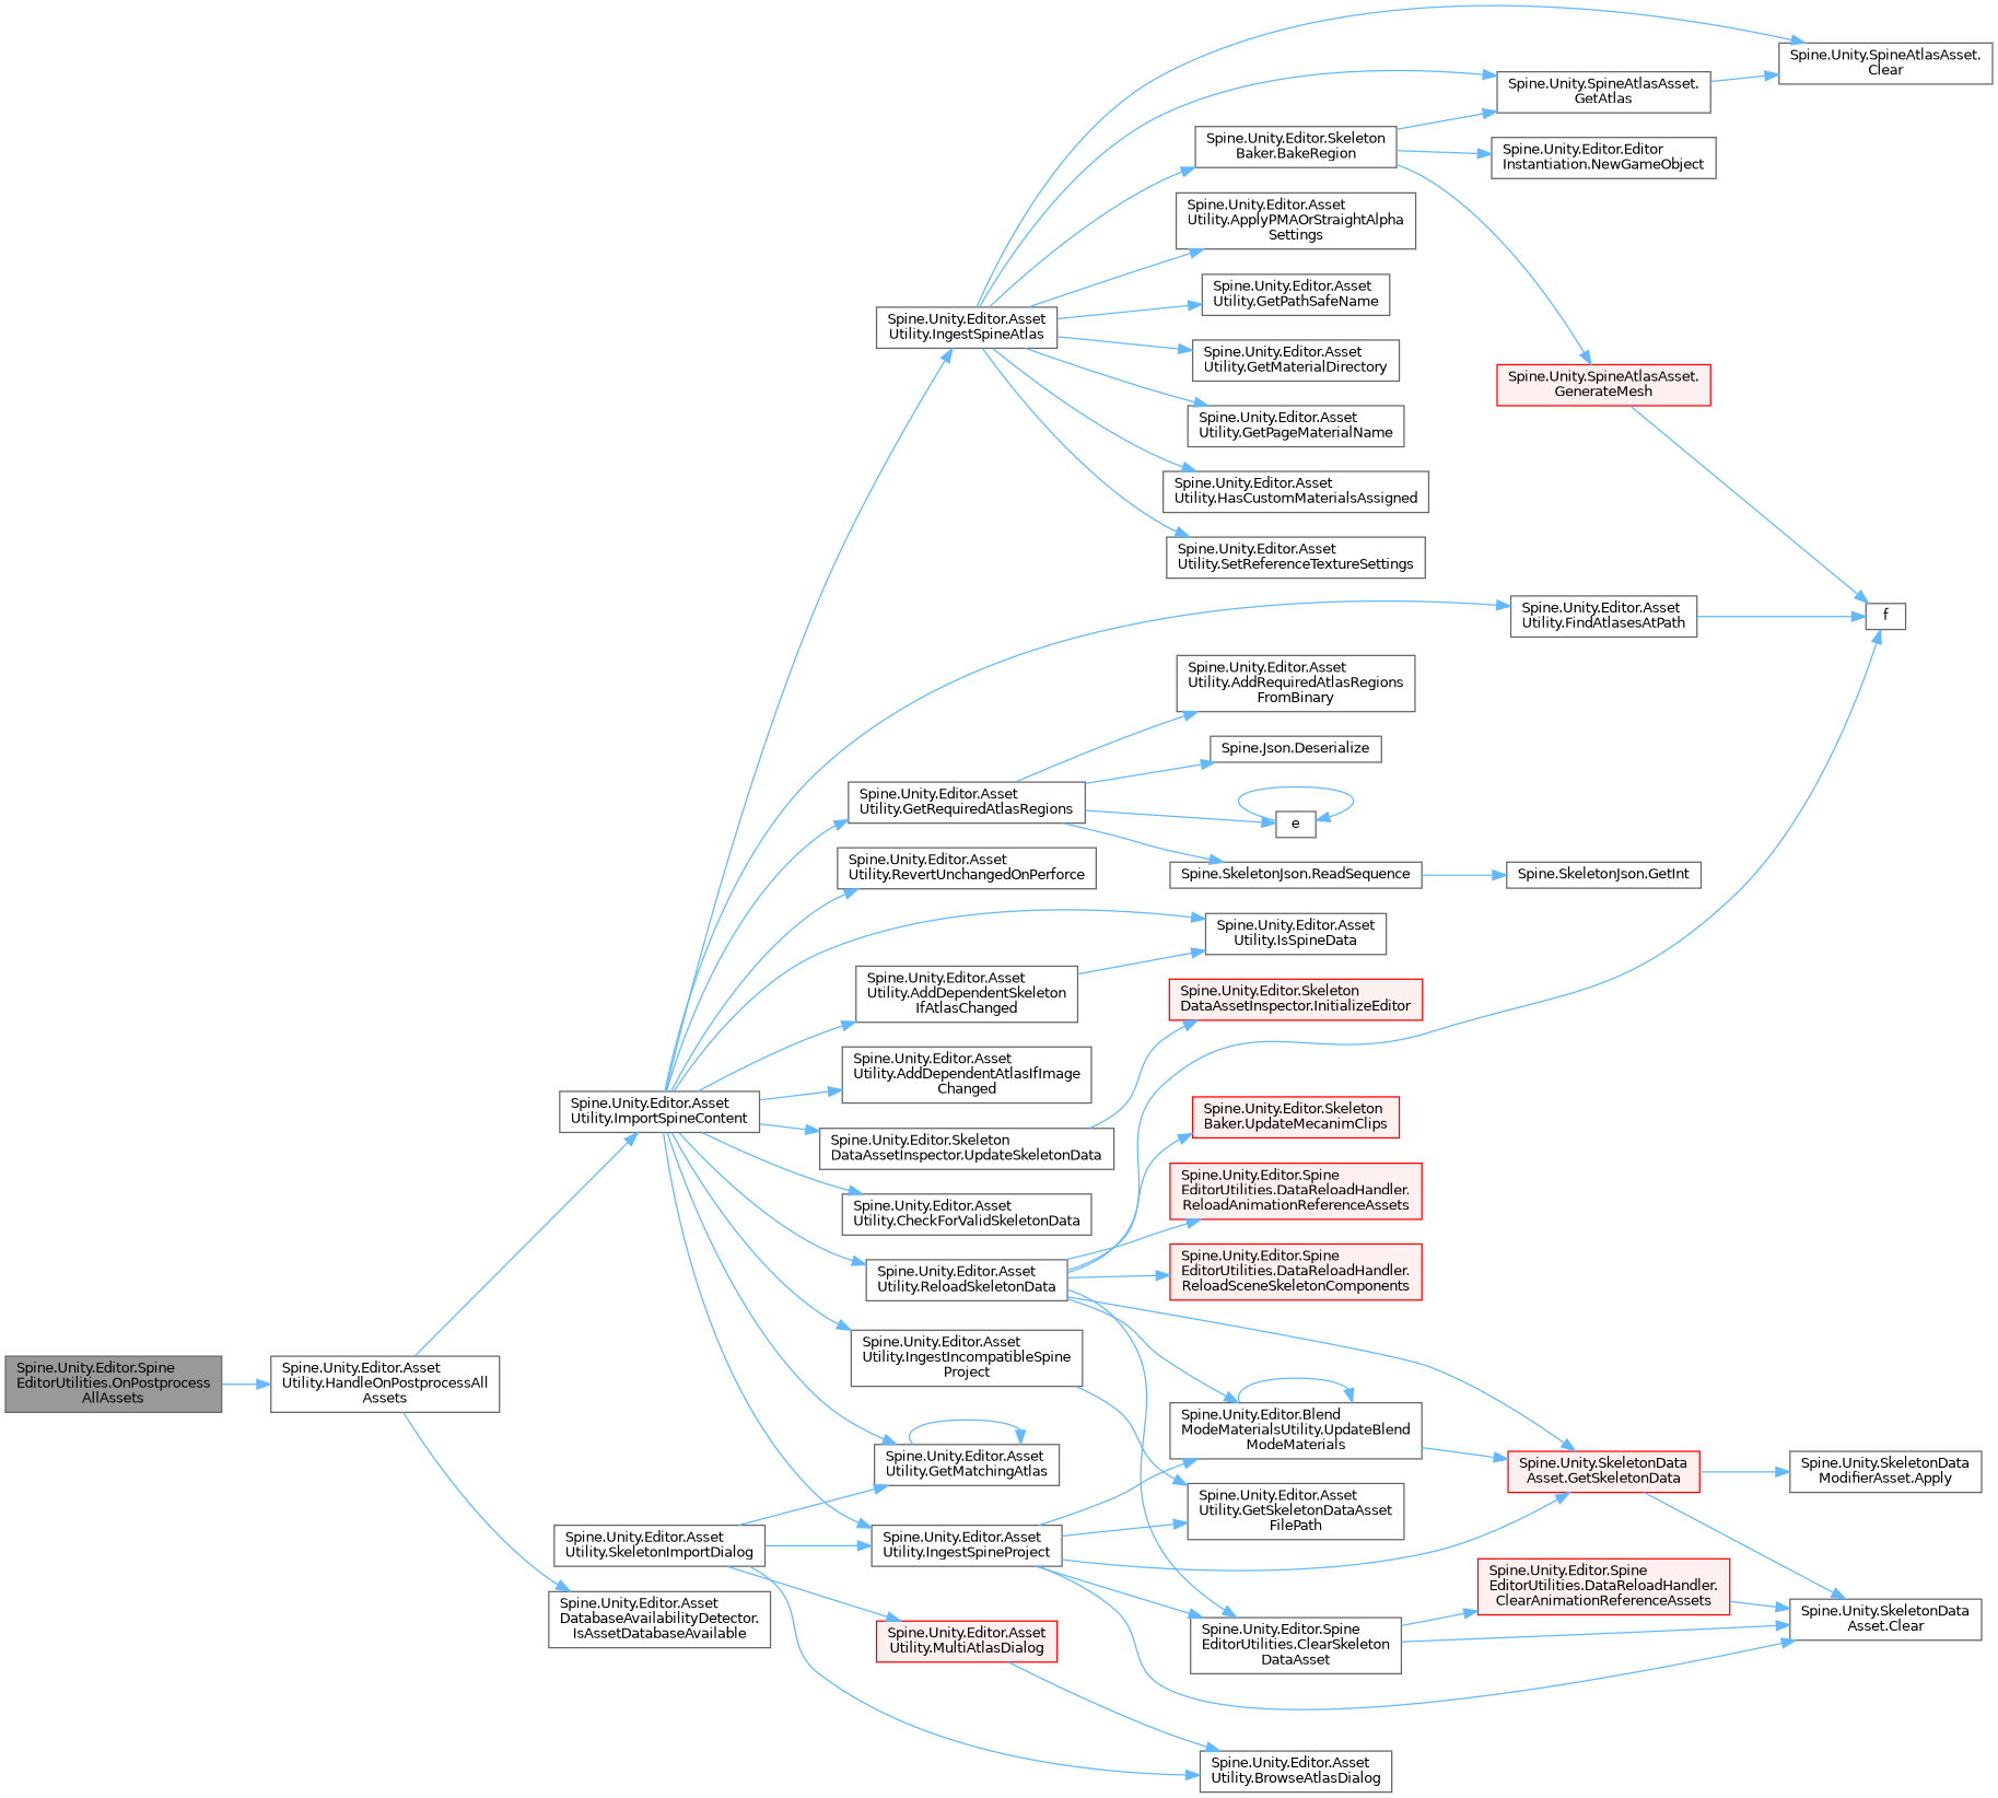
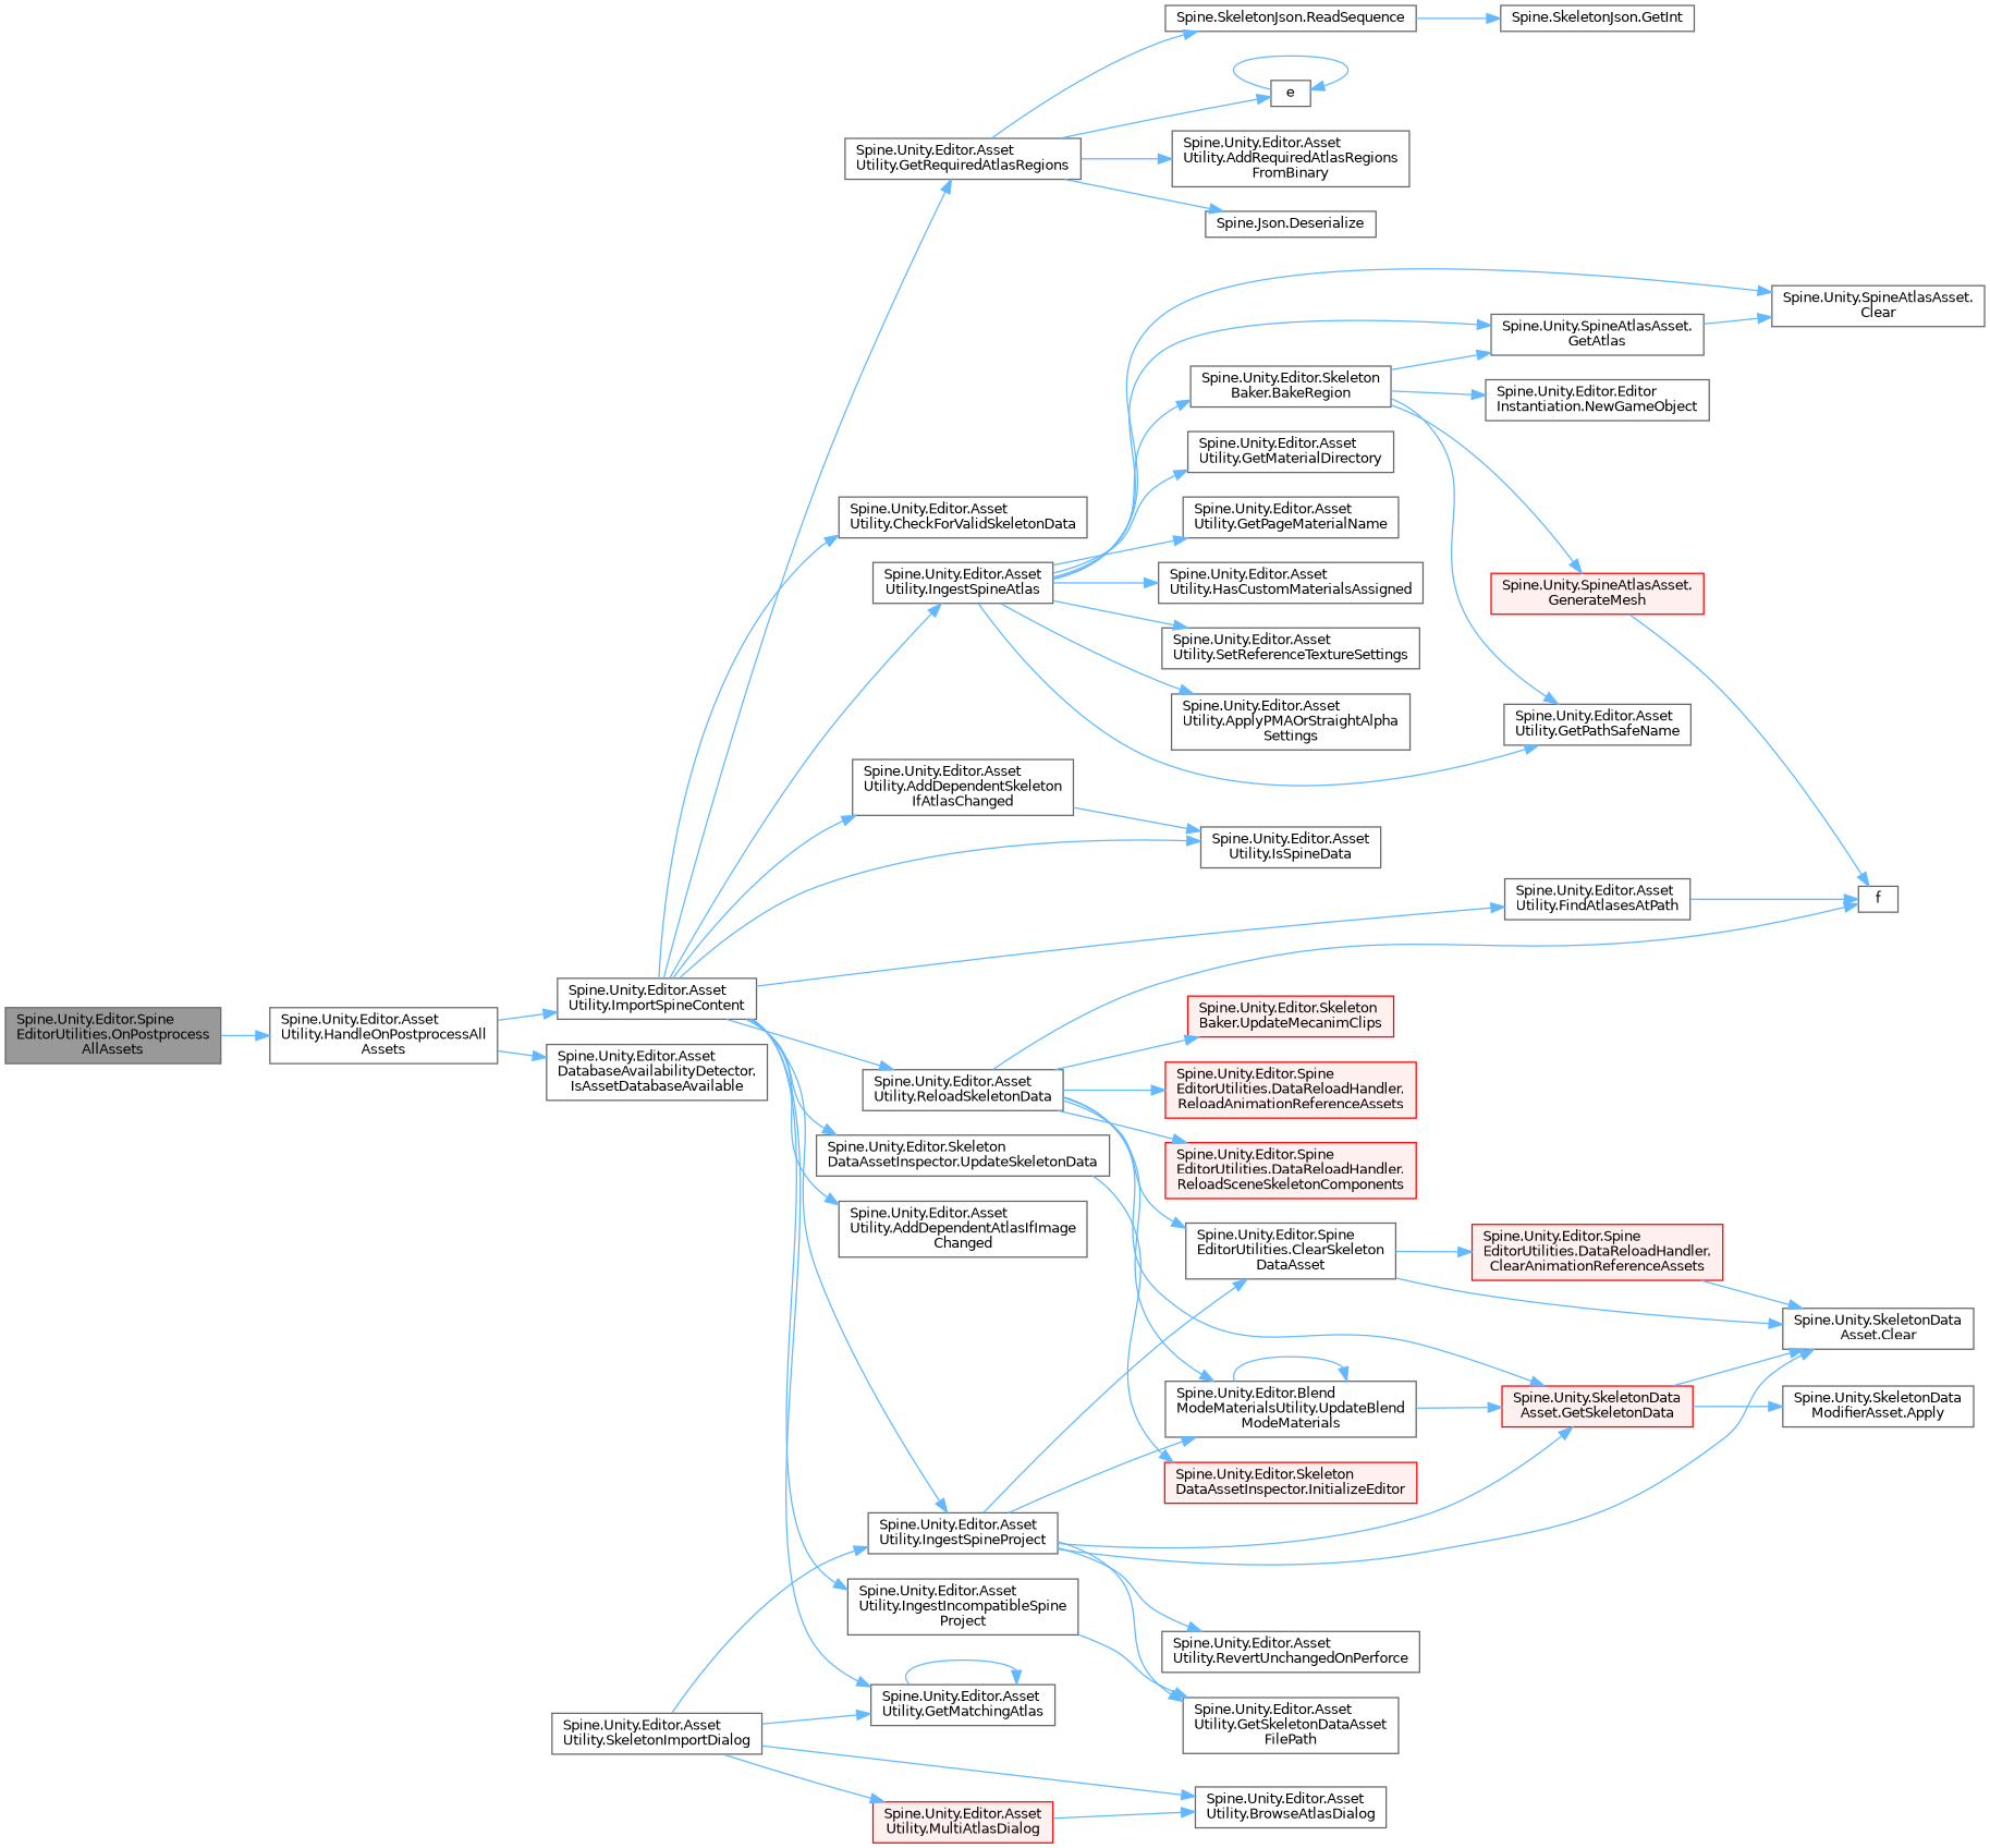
  digraph {
    rankdir=LR
    node [color=grey40 fillcolor=white fontname=Helvetica fontsize=10 shape=box style=filled]
    edge [color=steelblue1 fontname=Helvetica fontsize=10 labelfontname=Helvetica labelfontsize=10 style=solid]
    n1 [color=gray40 fillcolor=grey60 fontcolor=black height=0.2 label="Spine.Unity.Editor.Spine\lEditorUtilities.OnPostprocess\lAllAssets" width=0.4]
    n2 [height=0.2 label="Spine.Unity.Editor.Asset\lUtility.HandleOnPostprocessAll\lAssets" width=0.4]
    n3 [height=0.2 label="Spine.Unity.Editor.Asset\lUtility.ImportSpineContent" width=0.4]
    n4 [height=0.2 label="Spine.Unity.Editor.Asset\lDatabaseAvailabilityDetector.\lIsAssetDatabaseAvailable" width=0.4]
    n5 [height=0.2 label="Spine.Unity.Editor.Asset\lUtility.AddDependentAtlasIfImage\lChanged" width=0.4]
    n6 [height=0.2 label="Spine.Unity.Editor.Asset\lUtility.AddDependentSkeleton\lIfAtlasChanged" width=0.4]
    n7 [height=0.2 label="Spine.Unity.Editor.Asset\lUtility.IsSpineData" width=0.4]
    n8 [height=0.2 label="Spine.Unity.Editor.Asset\lUtility.CheckForValidSkeletonData" width=0.4]
    n9 [height=0.2 label="Spine.Unity.Editor.Asset\lUtility.FindAtlasesAtPath" width=0.4]
    n10 [height=0.2 label="Spine.Unity.Editor.Asset\lUtility.GetMatchingAtlas" width=0.4]
    n11 [height=0.2 label="Spine.Unity.Editor.Asset\lUtility.GetRequiredAtlasRegions" width=0.4]
    n12 [height=0.2 label="Spine.Unity.Editor.Asset\lUtility.IngestIncompatibleSpine\lProject" width=0.4]
    n13 [height=0.2 label="Spine.Unity.Editor.Asset\lUtility.IngestSpineAtlas" width=0.4]
    n14 [height=0.2 label="Spine.Unity.Editor.Asset\lUtility.IngestSpineProject" width=0.4]
    n15 [height=0.2 label="Spine.Unity.Editor.Asset\lUtility.ReloadSkeletonData" width=0.4]
    n16 [height=0.2 label="Spine.Unity.Editor.Asset\lUtility.RevertUnchangedOnPerforce" width=0.4]
    n17 [height=0.2 label="Spine.Unity.Editor.Skeleton\lDataAssetInspector.UpdateSkeletonData" width=0.4]
    n18 [height=0.2 label=f width=0.4]
    n19 [height=0.2 label="Spine.Unity.Editor.Asset\lUtility.AddRequiredAtlasRegions\lFromBinary" width=0.4]
    n20 [height=0.2 label="Spine.Json.Deserialize" width=0.4]
    n21 [height=0.2 label=e width=0.4]
    n22 [height=0.2 label="Spine.SkeletonJson.ReadSequence" width=0.4]
    n23 [height=0.2 label="Spine.Unity.Editor.Asset\lUtility.GetSkeletonDataAsset\lFilePath" width=0.4]
    n24 [height=0.2 label="Spine.Unity.Editor.Asset\lUtility.ApplyPMAOrStraightAlpha\lSettings" width=0.4]
    n25 [height=0.2 label="Spine.Unity.Editor.Skeleton\lBaker.BakeRegion" width=0.4]
    n26 [height=0.2 label="Spine.Unity.SpineAtlasAsset.\lGetAtlas" width=0.4]
    n27 [height=0.2 label="Spine.Unity.SpineAtlasAsset.\lClear" width=0.4]
    n28 [height=0.2 label="Spine.Unity.Editor.Asset\lUtility.GetPathSafeName" width=0.4]
    n29 [height=0.2 label="Spine.Unity.Editor.Asset\lUtility.GetMaterialDirectory" width=0.4]
    n30 [height=0.2 label="Spine.Unity.Editor.Asset\lUtility.GetPageMaterialName" width=0.4]
    n31 [height=0.2 label="Spine.Unity.Editor.Asset\lUtility.HasCustomMaterialsAssigned" width=0.4]
    n32 [height=0.2 label="Spine.Unity.Editor.Asset\lUtility.SetReferenceTextureSettings" width=0.4]
    n33 [height=0.2 label="Spine.Unity.SkeletonData\lAsset.Clear" width=0.4]
    n34 [height=0.2 label="Spine.Unity.Editor.Spine\lEditorUtilities.ClearSkeleton\lDataAsset" width=0.4]
    n35 [color=red fillcolor="#FFF0F0" height=0.2 label="Spine.Unity.SkeletonData\lAsset.GetSkeletonData" width=0.4]
    n36 [height=0.2 label="Spine.Unity.Editor.Blend\lModeMaterialsUtility.UpdateBlend\lModeMaterials" width=0.4]
    n37 [color=red fillcolor="#FFF0F0" height=0.2 label="Spine.Unity.Editor.Spine\lEditorUtilities.DataReloadHandler.\lReloadAnimationReferenceAssets" width=0.4]
    n38 [color=red fillcolor="#FFF0F0" height=0.2 label="Spine.Unity.Editor.Spine\lEditorUtilities.DataReloadHandler.\lReloadSceneSkeletonComponents" width=0.4]
    n39 [color=red fillcolor="#FFF0F0" height=0.2 label="Spine.Unity.Editor.Skeleton\lBaker.UpdateMecanimClips" width=0.4]
    n40 [height=0.2 label="Spine.Unity.Editor.Asset\lUtility.SkeletonImportDialog" width=0.4]
    n41 [height=0.2 label="Spine.Unity.Editor.Asset\lUtility.BrowseAtlasDialog" width=0.4]
    n42 [color=red fillcolor="#FFF0F0" height=0.2 label="Spine.Unity.Editor.Asset\lUtility.MultiAtlasDialog" width=0.4]
    n43 [color=red fillcolor="#FFF0F0" height=0.2 label="Spine.Unity.Editor.Skeleton\lDataAssetInspector.InitializeEditor" width=0.4]
    n44 [height=0.2 label="Spine.SkeletonJson.GetInt" width=0.4]
    n45 [color=red fillcolor="#FFF0F0" height=0.2 label="Spine.Unity.SpineAtlasAsset.\lGenerateMesh" width=0.4]
    n46 [height=0.2 label="Spine.Unity.Editor.Editor\lInstantiation.NewGameObject" width=0.4]
    n47 [color=red fillcolor="#FFF0F0" height=0.2 label="Spine.Unity.Editor.Spine\lEditorUtilities.DataReloadHandler.\lClearAnimationReferenceAssets" width=0.4]
    n48 [height=0.2 label="Spine.Unity.SkeletonData\lModifierAsset.Apply" width=0.4]
    n1 -> n2
    n2 -> n3
    n2 -> n4
    n3 -> n5
    n3 -> n6
    n3 -> n7
    n3 -> n8
    n3 -> n9
    n3 -> n10
    n3 -> n11
    n3 -> n12
    n3 -> n13
    n3 -> n14
    n3 -> n15
-   n3 -> n16
+   n14 -> n16
    n3 -> n17
    n6 -> n7
    n9 -> n18
    n10 -> n10
    n11 -> n19
    n11 -> n20
    n11 -> n21
    n11 -> n22
    n12 -> n23
    n13 -> n24
    n13 -> n25
    n13 -> n26
    n13 -> n27
    n13 -> n28
    n13 -> n29
    n13 -> n30
    n13 -> n31
    n13 -> n32
    n14 -> n23
    n14 -> n33
    n14 -> n34
    n14 -> n35
    n14 -> n36
    n15 -> n18
    n15 -> n34
    n15 -> n35
    n15 -> n36
    n15 -> n37
    n15 -> n38
    n15 -> n39
    n17 -> n43
    n21 -> n21
    n22 -> n44
    n25 -> n26
+   n25 -> n28
    n25 -> n45
    n25 -> n46
    n26 -> n27
    n34 -> n33
    n34 -> n47
    n35 -> n33
    n35 -> n48
    n36 -> n35
    n36 -> n36
    n40 -> n10
    n40 -> n14
    n40 -> n41
    n40 -> n42
    n42 -> n41
    n45 -> n18
    n47 -> n33
  }
